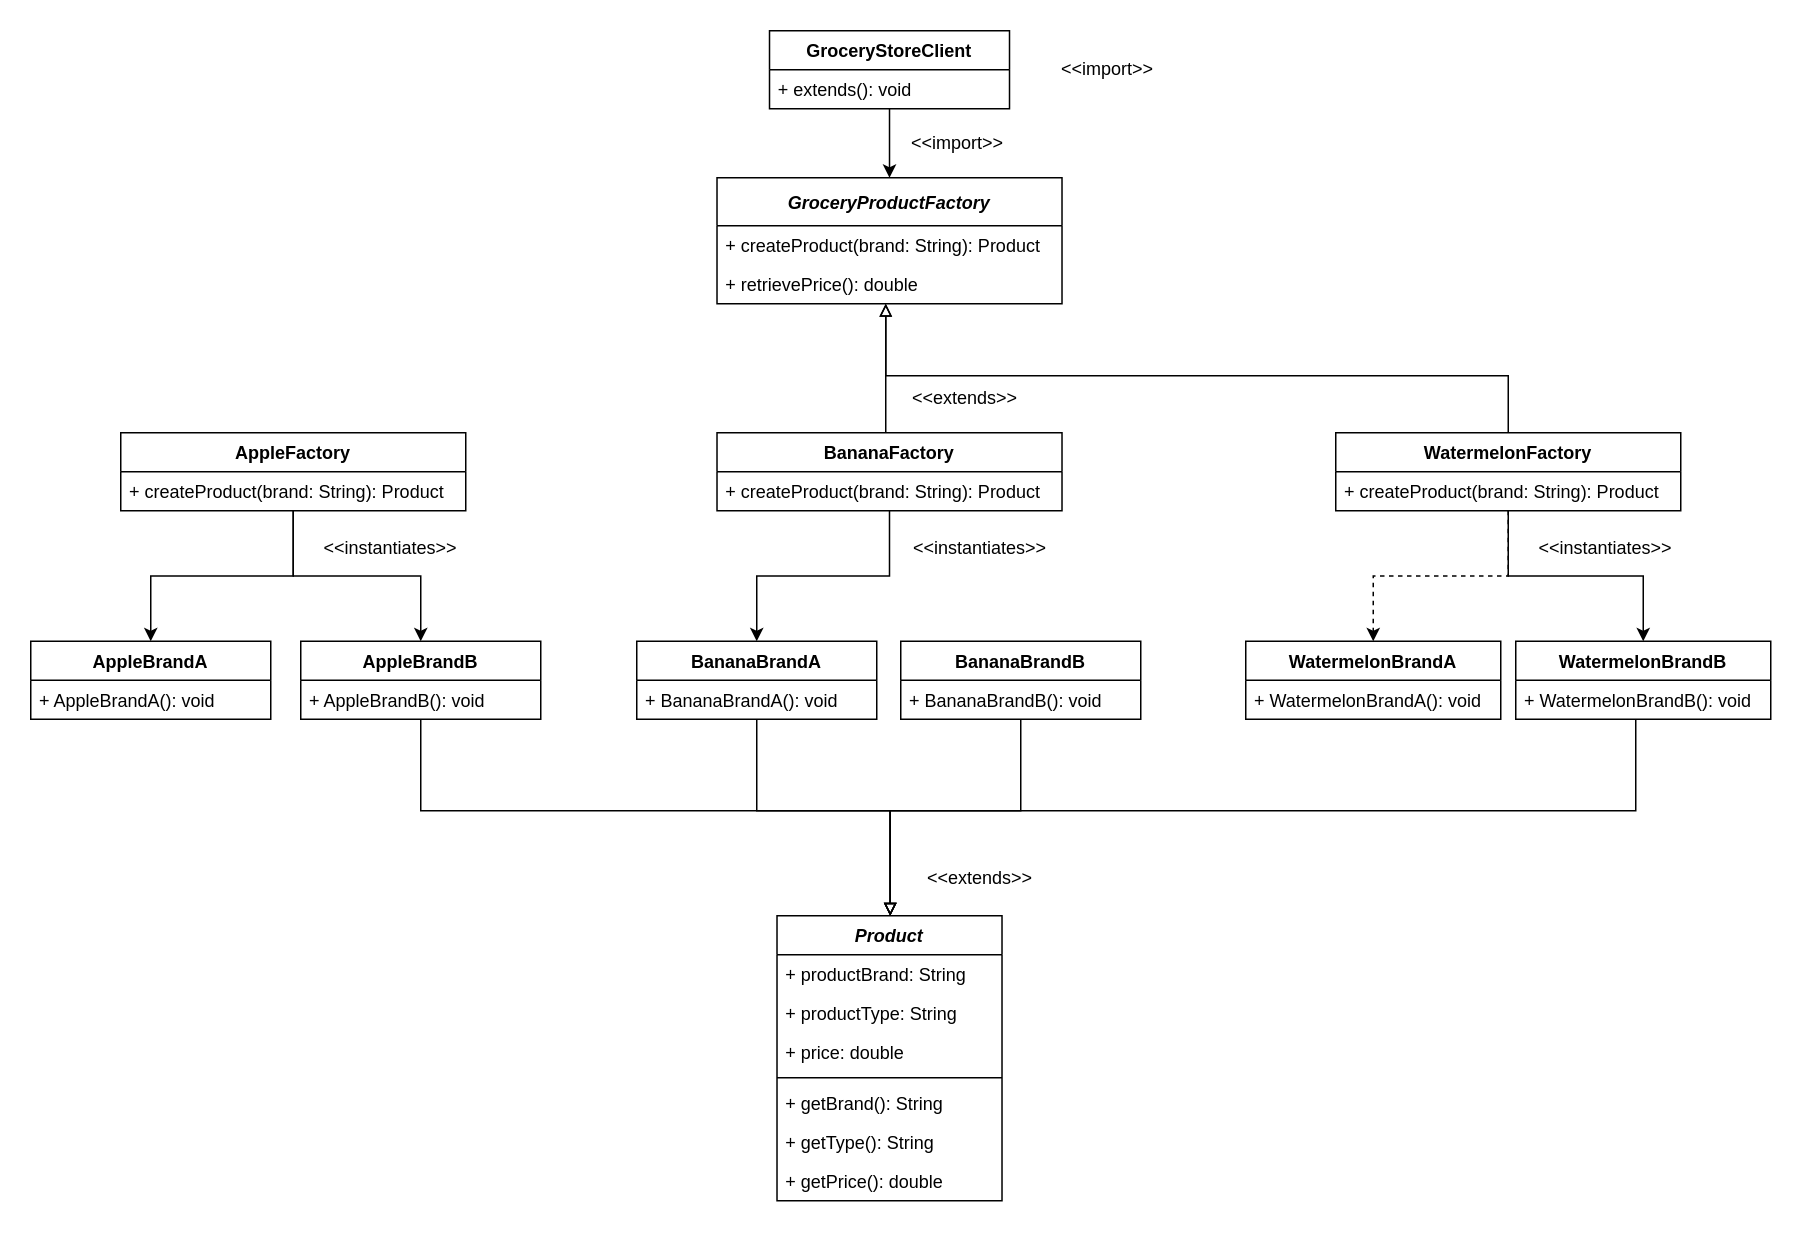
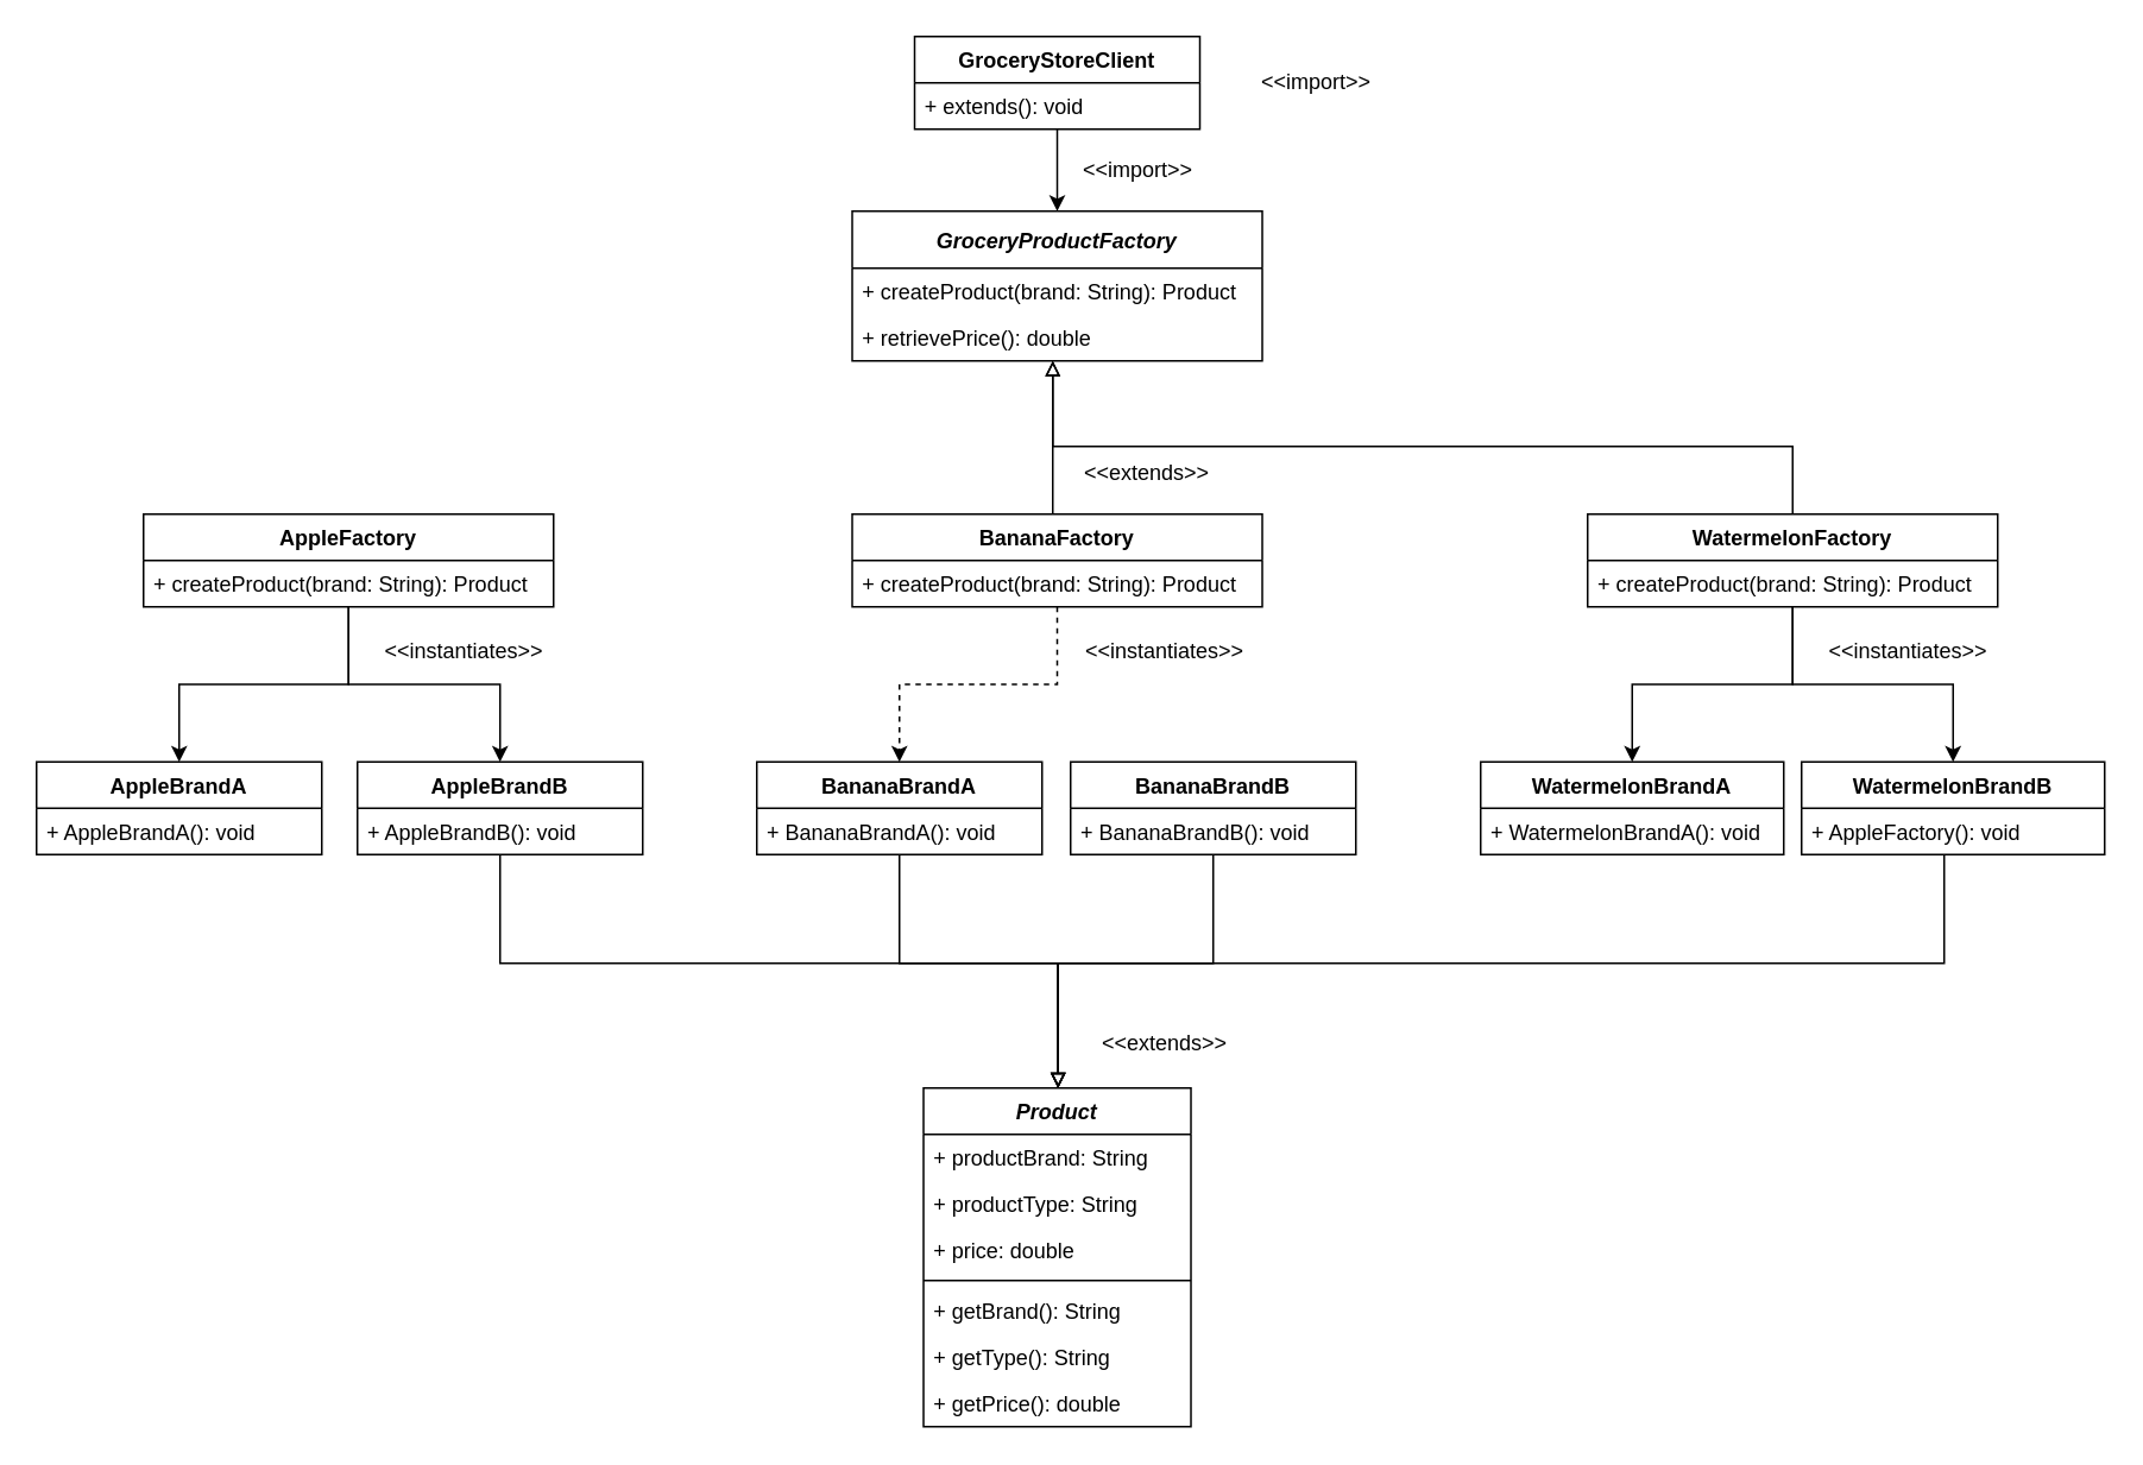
  <mxCell id="0" />
  <mxCell id="1" parent="0" />
  <mxCell id="2" style="edgeStyle=orthogonalEdgeStyle;rounded=0;orthogonalLoop=1;jettySize=auto;html=1;endArrow=block;endFill=0;" parent="1" source="35" target="6" edge="1"><mxGeometry relative="1" as="geometry"><Array as="points"><mxPoint x="680" y="540" /><mxPoint x="593" y="540" /></Array></mxGeometry></mxCell>
  <mxCell id="3" style="edgeStyle=orthogonalEdgeStyle;rounded=0;orthogonalLoop=1;jettySize=auto;html=1;endArrow=block;endFill=0;" parent="1" source="33" target="6" edge="1"><mxGeometry relative="1" as="geometry"><Array as="points"><mxPoint x="504" y="540" /><mxPoint x="593" y="540" /></Array></mxGeometry></mxCell>
  <mxCell id="4" style="edgeStyle=orthogonalEdgeStyle;rounded=0;orthogonalLoop=1;jettySize=auto;html=1;endArrow=block;endFill=0;" parent="1" source="39" target="6" edge="1"><mxGeometry relative="1" as="geometry"><Array as="points"><mxPoint x="280" y="540" /><mxPoint x="593" y="540" /></Array></mxGeometry></mxCell>
  <mxCell id="5" style="edgeStyle=orthogonalEdgeStyle;rounded=0;orthogonalLoop=1;jettySize=auto;html=1;endArrow=block;endFill=0;" parent="1" source="43" target="6" edge="1"><mxGeometry relative="1" as="geometry"><Array as="points"><mxPoint x="1090" y="540" /><mxPoint x="593" y="540" /></Array></mxGeometry></mxCell>
  <mxCell id="6" value="Product" style="swimlane;fontStyle=3;align=center;verticalAlign=top;childLayout=stackLayout;horizontal=1;startSize=26;horizontalStack=0;resizeParent=1;resizeParentMax=0;resizeLast=0;collapsible=1;marginBottom=0;strokeColor=default;" parent="1" vertex="1"><mxGeometry x="517.51" y="610" width="150" height="190" as="geometry" /></mxCell>
  <mxCell id="7" value="+ productBrand: String" style="text;strokeColor=none;fillColor=none;align=left;verticalAlign=top;spacingLeft=4;spacingRight=4;overflow=hidden;rotatable=0;points=[[0,0.5],[1,0.5]];portConstraint=eastwest;" parent="6" vertex="1"><mxGeometry y="26" width="150" height="26" as="geometry" /></mxCell>
  <mxCell id="8" value="+ productType: String" style="text;strokeColor=none;fillColor=none;align=left;verticalAlign=top;spacingLeft=4;spacingRight=4;overflow=hidden;rotatable=0;points=[[0,0.5],[1,0.5]];portConstraint=eastwest;" parent="6" vertex="1"><mxGeometry y="52" width="150" height="26" as="geometry" /></mxCell>
  <mxCell id="9" value="+ price: double" style="text;strokeColor=none;fillColor=none;align=left;verticalAlign=top;spacingLeft=4;spacingRight=4;overflow=hidden;rotatable=0;points=[[0,0.5],[1,0.5]];portConstraint=eastwest;" parent="6" vertex="1"><mxGeometry y="78" width="150" height="26" as="geometry" /></mxCell>
  <mxCell id="10" value="" style="line;strokeWidth=1;fillColor=none;align=left;verticalAlign=middle;spacingTop=-1;spacingLeft=3;spacingRight=3;rotatable=0;labelPosition=right;points=[];portConstraint=eastwest;strokeColor=inherit;" parent="6" vertex="1"><mxGeometry y="104" width="150" height="8" as="geometry" /></mxCell>
  <mxCell id="11" value="+ getBrand(): String" style="text;strokeColor=none;fillColor=none;align=left;verticalAlign=top;spacingLeft=4;spacingRight=4;overflow=hidden;rotatable=0;points=[[0,0.5],[1,0.5]];portConstraint=eastwest;" parent="6" vertex="1"><mxGeometry y="112" width="150" height="26" as="geometry" /></mxCell>
  <mxCell id="12" value="+ getType(): String" style="text;strokeColor=none;fillColor=none;align=left;verticalAlign=top;spacingLeft=4;spacingRight=4;overflow=hidden;rotatable=0;points=[[0,0.5],[1,0.5]];portConstraint=eastwest;" parent="6" vertex="1"><mxGeometry y="138" width="150" height="26" as="geometry" /></mxCell>
  <mxCell id="13" value="+ getPrice(): double" style="text;strokeColor=none;fillColor=none;align=left;verticalAlign=top;spacingLeft=4;spacingRight=4;overflow=hidden;rotatable=0;points=[[0,0.5],[1,0.5]];portConstraint=eastwest;" parent="6" vertex="1"><mxGeometry y="164" width="150" height="26" as="geometry" /></mxCell>
  <mxCell id="14" style="edgeStyle=orthogonalEdgeStyle;rounded=0;orthogonalLoop=1;jettySize=auto;html=1;entryX=0.5;entryY=0;entryDx=0;entryDy=0;" parent="1" source="15" target="19" edge="1"><mxGeometry relative="1" as="geometry" /></mxCell>
  <mxCell id="15" value="GroceryStoreClient" style="swimlane;fontStyle=1;align=center;verticalAlign=top;childLayout=stackLayout;horizontal=1;startSize=26;horizontalStack=0;resizeParent=1;resizeParentMax=0;resizeLast=0;collapsible=1;marginBottom=0;strokeColor=default;" parent="1" vertex="1"><mxGeometry x="512.51" y="20" width="160" height="52" as="geometry" /></mxCell>
  <mxCell id="16" value="+ extends(): void" style="text;strokeColor=none;fillColor=none;align=left;verticalAlign=top;spacingLeft=4;spacingRight=4;overflow=hidden;rotatable=0;points=[[0,0.5],[1,0.5]];portConstraint=eastwest;" parent="15" vertex="1"><mxGeometry y="26" width="160" height="26" as="geometry" /></mxCell>
  <mxCell id="17" style="edgeStyle=orthogonalEdgeStyle;rounded=0;orthogonalLoop=1;jettySize=auto;html=1;exitX=0.5;exitY=0;exitDx=0;exitDy=0;endArrow=block;endFill=0;" parent="1" source="23" target="19" edge="1"><mxGeometry relative="1" as="geometry"><Array as="points"><mxPoint x="590" y="288" /></Array></mxGeometry></mxCell>
  <mxCell id="18" style="edgeStyle=orthogonalEdgeStyle;rounded=0;orthogonalLoop=1;jettySize=auto;html=1;exitX=0.5;exitY=0;exitDx=0;exitDy=0;endArrow=block;endFill=0;" parent="1" source="31" target="19" edge="1"><mxGeometry relative="1" as="geometry"><Array as="points"><mxPoint x="1005" y="250" /><mxPoint x="590" y="250" /></Array></mxGeometry></mxCell>
  <mxCell id="19" value="GroceryProductFactory" style="swimlane;fontStyle=3;align=center;verticalAlign=middle;childLayout=stackLayout;horizontal=1;startSize=32;horizontalStack=0;resizeParent=1;resizeParentMax=0;resizeLast=0;collapsible=1;marginBottom=0;strokeColor=default;" parent="1" vertex="1"><mxGeometry x="477.51" y="118" width="230" height="84" as="geometry" /></mxCell>
  <mxCell id="20" value="+ createProduct(brand: String): Product" style="text;strokeColor=none;fillColor=none;align=left;verticalAlign=top;spacingLeft=4;spacingRight=4;overflow=hidden;rotatable=0;points=[[0,0.5],[1,0.5]];portConstraint=eastwest;" parent="19" vertex="1"><mxGeometry y="32" width="230" height="26" as="geometry" /></mxCell>
  <mxCell id="21" value="+ retrievePrice(): double" style="text;strokeColor=none;fillColor=none;align=left;verticalAlign=top;spacingLeft=4;spacingRight=4;overflow=hidden;rotatable=0;points=[[0,0.5],[1,0.5]];portConstraint=eastwest;" parent="19" vertex="1"><mxGeometry y="58" width="230" height="26" as="geometry" /></mxCell>
- <mxCell id="22" style="edgeStyle=orthogonalEdgeStyle;rounded=0;orthogonalLoop=1;jettySize=auto;html=1;entryX=0.5;entryY=0;entryDx=0;entryDy=0;" parent="1" source="23" target="33" edge="1"><mxGeometry relative="1" as="geometry" /></mxCell>
+ <mxCell id="22" style="edgeStyle=orthogonalEdgeStyle;rounded=0;orthogonalLoop=1;jettySize=auto;html=1;entryX=0.5;entryY=0;entryDx=0;entryDy=0;dashed=1;" parent="1" source="23" target="33" edge="1"><mxGeometry relative="1" as="geometry" /></mxCell>
  <mxCell id="23" value="BananaFactory" style="swimlane;fontStyle=1;align=center;verticalAlign=top;childLayout=stackLayout;horizontal=1;startSize=26;horizontalStack=0;resizeParent=1;resizeParentMax=0;resizeLast=0;collapsible=1;marginBottom=0;strokeColor=default;" parent="1" vertex="1"><mxGeometry x="477.51" y="288" width="230" height="52" as="geometry" /></mxCell>
  <mxCell id="24" value="+ createProduct(brand: String): Product" style="text;strokeColor=none;fillColor=none;align=left;verticalAlign=top;spacingLeft=4;spacingRight=4;overflow=hidden;rotatable=0;points=[[0,0.5],[1,0.5]];portConstraint=eastwest;" parent="23" vertex="1"><mxGeometry y="26" width="230" height="26" as="geometry" /></mxCell>
  <mxCell id="25" style="edgeStyle=orthogonalEdgeStyle;rounded=0;orthogonalLoop=1;jettySize=auto;html=1;entryX=0.5;entryY=0;entryDx=0;entryDy=0;" parent="1" source="27" target="37" edge="1"><mxGeometry relative="1" as="geometry" /></mxCell>
  <mxCell id="26" style="edgeStyle=orthogonalEdgeStyle;rounded=0;orthogonalLoop=1;jettySize=auto;html=1;entryX=0.5;entryY=0;entryDx=0;entryDy=0;" parent="1" source="27" target="39" edge="1"><mxGeometry relative="1" as="geometry" /></mxCell>
  <mxCell id="27" value="AppleFactory" style="swimlane;fontStyle=1;align=center;verticalAlign=top;childLayout=stackLayout;horizontal=1;startSize=26;horizontalStack=0;resizeParent=1;resizeParentMax=0;resizeLast=0;collapsible=1;marginBottom=0;strokeColor=default;" parent="1" vertex="1"><mxGeometry x="80" y="288" width="230" height="52" as="geometry" /></mxCell>
  <mxCell id="28" value="+ createProduct(brand: String): Product" style="text;strokeColor=none;fillColor=none;align=left;verticalAlign=top;spacingLeft=4;spacingRight=4;overflow=hidden;rotatable=0;points=[[0,0.5],[1,0.5]];portConstraint=eastwest;" parent="27" vertex="1"><mxGeometry y="26" width="230" height="26" as="geometry" /></mxCell>
- <mxCell id="29" style="edgeStyle=orthogonalEdgeStyle;rounded=0;orthogonalLoop=1;jettySize=auto;html=1;entryX=0.5;entryY=0;entryDx=0;entryDy=0;dashed=1;" parent="1" source="31" target="41" edge="1"><mxGeometry relative="1" as="geometry" /></mxCell>
+ <mxCell id="29" style="edgeStyle=orthogonalEdgeStyle;rounded=0;orthogonalLoop=1;jettySize=auto;html=1;entryX=0.5;entryY=0;entryDx=0;entryDy=0;" parent="1" source="31" target="41" edge="1"><mxGeometry relative="1" as="geometry" /></mxCell>
  <mxCell id="30" style="edgeStyle=orthogonalEdgeStyle;rounded=0;orthogonalLoop=1;jettySize=auto;html=1;entryX=0.5;entryY=0;entryDx=0;entryDy=0;" parent="1" source="31" target="43" edge="1"><mxGeometry relative="1" as="geometry" /></mxCell>
  <mxCell id="31" value="WatermelonFactory" style="swimlane;fontStyle=1;align=center;verticalAlign=top;childLayout=stackLayout;horizontal=1;startSize=26;horizontalStack=0;resizeParent=1;resizeParentMax=0;resizeLast=0;collapsible=1;marginBottom=0;strokeColor=default;" parent="1" vertex="1"><mxGeometry x="890" y="288" width="230" height="52" as="geometry" /></mxCell>
  <mxCell id="32" value="+ createProduct(brand: String): Product" style="text;strokeColor=none;fillColor=none;align=left;verticalAlign=top;spacingLeft=4;spacingRight=4;overflow=hidden;rotatable=0;points=[[0,0.5],[1,0.5]];portConstraint=eastwest;" parent="31" vertex="1"><mxGeometry y="26" width="230" height="26" as="geometry" /></mxCell>
  <mxCell id="33" value="BananaBrandA" style="swimlane;fontStyle=1;align=center;verticalAlign=top;childLayout=stackLayout;horizontal=1;startSize=26;horizontalStack=0;resizeParent=1;resizeParentMax=0;resizeLast=0;collapsible=1;marginBottom=0;strokeColor=default;" parent="1" vertex="1"><mxGeometry x="424" y="427" width="160" height="52" as="geometry" /></mxCell>
  <mxCell id="34" value="+ BananaBrandA(): void" style="text;strokeColor=none;fillColor=none;align=left;verticalAlign=top;spacingLeft=4;spacingRight=4;overflow=hidden;rotatable=0;points=[[0,0.5],[1,0.5]];portConstraint=eastwest;" parent="33" vertex="1"><mxGeometry y="26" width="160" height="26" as="geometry" /></mxCell>
  <mxCell id="35" value="BananaBrandB" style="swimlane;fontStyle=1;align=center;verticalAlign=top;childLayout=stackLayout;horizontal=1;startSize=26;horizontalStack=0;resizeParent=1;resizeParentMax=0;resizeLast=0;collapsible=1;marginBottom=0;strokeColor=default;" parent="1" vertex="1"><mxGeometry x="600" y="427" width="160" height="52" as="geometry" /></mxCell>
  <mxCell id="36" value="+ BananaBrandB(): void" style="text;strokeColor=none;fillColor=none;align=left;verticalAlign=top;spacingLeft=4;spacingRight=4;overflow=hidden;rotatable=0;points=[[0,0.5],[1,0.5]];portConstraint=eastwest;" parent="35" vertex="1"><mxGeometry y="26" width="160" height="26" as="geometry" /></mxCell>
  <mxCell id="37" value="AppleBrandA" style="swimlane;fontStyle=1;align=center;verticalAlign=top;childLayout=stackLayout;horizontal=1;startSize=26;horizontalStack=0;resizeParent=1;resizeParentMax=0;resizeLast=0;collapsible=1;marginBottom=0;strokeColor=default;" parent="1" vertex="1"><mxGeometry x="20" y="427" width="160" height="52" as="geometry" /></mxCell>
  <mxCell id="38" value="+ AppleBrandA(): void" style="text;strokeColor=none;fillColor=none;align=left;verticalAlign=top;spacingLeft=4;spacingRight=4;overflow=hidden;rotatable=0;points=[[0,0.5],[1,0.5]];portConstraint=eastwest;" parent="37" vertex="1"><mxGeometry y="26" width="160" height="26" as="geometry" /></mxCell>
  <mxCell id="39" value="AppleBrandB" style="swimlane;fontStyle=1;align=center;verticalAlign=top;childLayout=stackLayout;horizontal=1;startSize=26;horizontalStack=0;resizeParent=1;resizeParentMax=0;resizeLast=0;collapsible=1;marginBottom=0;strokeColor=default;" parent="1" vertex="1"><mxGeometry x="200" y="427" width="160" height="52" as="geometry" /></mxCell>
  <mxCell id="40" value="+ AppleBrandB(): void" style="text;strokeColor=none;fillColor=none;align=left;verticalAlign=top;spacingLeft=4;spacingRight=4;overflow=hidden;rotatable=0;points=[[0,0.5],[1,0.5]];portConstraint=eastwest;" parent="39" vertex="1"><mxGeometry y="26" width="160" height="26" as="geometry" /></mxCell>
  <mxCell id="41" value="WatermelonBrandA" style="swimlane;fontStyle=1;align=center;verticalAlign=top;childLayout=stackLayout;horizontal=1;startSize=26;horizontalStack=0;resizeParent=1;resizeParentMax=0;resizeLast=0;collapsible=1;marginBottom=0;strokeColor=default;" parent="1" vertex="1"><mxGeometry x="830" y="427" width="170" height="52" as="geometry" /></mxCell>
  <mxCell id="42" value="+ WatermelonBrandA(): void" style="text;strokeColor=none;fillColor=none;align=left;verticalAlign=top;spacingLeft=4;spacingRight=4;overflow=hidden;rotatable=0;points=[[0,0.5],[1,0.5]];portConstraint=eastwest;" parent="41" vertex="1"><mxGeometry y="26" width="170" height="26" as="geometry" /></mxCell>
  <mxCell id="43" value="WatermelonBrandB" style="swimlane;fontStyle=1;align=center;verticalAlign=top;childLayout=stackLayout;horizontal=1;startSize=26;horizontalStack=0;resizeParent=1;resizeParentMax=0;resizeLast=0;collapsible=1;marginBottom=0;strokeColor=default;" parent="1" vertex="1"><mxGeometry x="1010" y="427" width="170" height="52" as="geometry" /></mxCell>
- <mxCell id="44" value="+ WatermelonBrandB(): void" style="text;strokeColor=none;fillColor=none;align=left;verticalAlign=top;spacingLeft=4;spacingRight=4;overflow=hidden;rotatable=0;points=[[0,0.5],[1,0.5]];portConstraint=eastwest;" parent="43" vertex="1"><mxGeometry y="26" width="170" height="26" as="geometry" /></mxCell>
+ <mxCell id="44" value="+ AppleFactory(): void" style="text;strokeColor=none;fillColor=none;align=left;verticalAlign=top;spacingLeft=4;spacingRight=4;overflow=hidden;rotatable=0;points=[[0,0.5],[1,0.5]];portConstraint=eastwest;" parent="43" vertex="1"><mxGeometry y="26" width="170" height="26" as="geometry" /></mxCell>
  <mxCell id="45" value="&amp;lt;&amp;lt;extends&amp;gt;&amp;gt;" style="text;html=1;strokeColor=none;fillColor=none;align=center;verticalAlign=middle;whiteSpace=wrap;rounded=0;" parent="1" vertex="1"><mxGeometry x="622.51" y="570" width="60" height="30" as="geometry" /></mxCell>
  <mxCell id="46" value="&amp;lt;&amp;lt;instantiates&amp;gt;&amp;gt;" style="text;html=1;strokeColor=none;fillColor=none;align=center;verticalAlign=middle;whiteSpace=wrap;rounded=0;" parent="1" vertex="1"><mxGeometry x="622.51" y="350" width="60" height="30" as="geometry" /></mxCell>
  <mxCell id="47" value="&amp;lt;&amp;lt;instantiates&amp;gt;&amp;gt;" style="text;html=1;strokeColor=none;fillColor=none;align=center;verticalAlign=middle;whiteSpace=wrap;rounded=0;" parent="1" vertex="1"><mxGeometry x="1040" y="350" width="60" height="30" as="geometry" /></mxCell>
  <mxCell id="48" value="&amp;lt;&amp;lt;instantiates&amp;gt;&amp;gt;" style="text;html=1;strokeColor=none;fillColor=none;align=center;verticalAlign=middle;whiteSpace=wrap;rounded=0;" parent="1" vertex="1"><mxGeometry x="230" y="350" width="60" height="30" as="geometry" /></mxCell>
  <mxCell id="49" value="&amp;lt;&amp;lt;extends&amp;gt;&amp;gt;" style="text;html=1;strokeColor=none;fillColor=none;align=center;verticalAlign=middle;whiteSpace=wrap;rounded=0;" parent="1" vertex="1"><mxGeometry x="612.51" y="250" width="60" height="30" as="geometry" /></mxCell>
  <mxCell id="50" value="&amp;lt;&amp;lt;import&amp;gt;&amp;gt;" style="text;html=1;strokeColor=none;fillColor=none;align=center;verticalAlign=middle;whiteSpace=wrap;rounded=0;" parent="1" vertex="1"><mxGeometry x="607.51" y="80" width="60" height="30" as="geometry" /></mxCell>
  <mxCell id="51" value="&amp;lt;&amp;lt;import&amp;gt;&amp;gt;" style="text;html=1;strokeColor=none;fillColor=none;align=center;verticalAlign=middle;whiteSpace=wrap;rounded=0;" parent="1" vertex="1"><mxGeometry x="707.51" y="31" width="60" height="30" as="geometry" /></mxCell>
